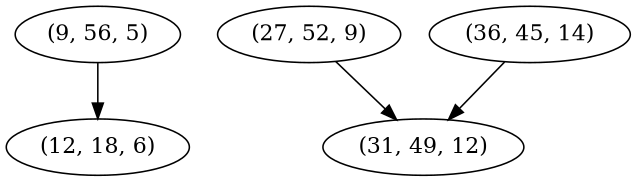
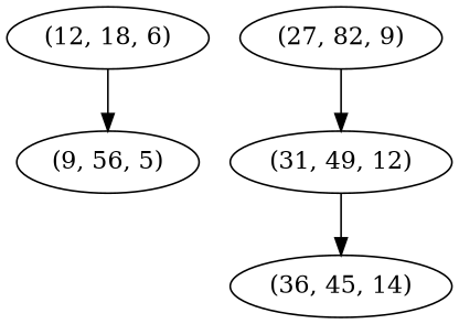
  digraph {
    n1 [label="(12, 18, 6)"]
    "(9, 56, 5)"
-   "(27, 52, 9)"
+   "(27, 52, 9)" [label="(27, 82, 9)"]
    "(31, 49, 12)"
    "(36, 45, 14)"
-   "(9, 56, 5)" -> n1
+   n1 -> "(9, 56, 5)"
    "(27, 52, 9)" -> "(31, 49, 12)"
-   "(36, 45, 14)" -> "(31, 49, 12)"
+   "(31, 49, 12)" -> "(36, 45, 14)"
  }
